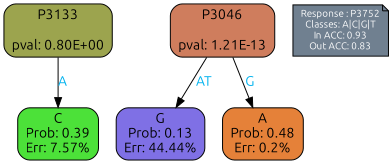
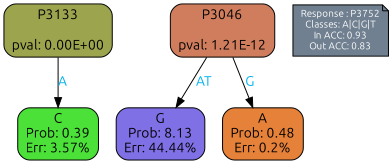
  digraph {
    fontname=Ubuntu
    ranksep=equally
    splines=polylines
    node [color=black fontname=Ubuntu shape=box style="filled, rounded"]
    edge [fontcolor=deepskyblue2 fontname=Ubuntu]
-   n1 [fillcolor="#4ce139" label="C\nProb: 0.39\nErr: 7.57%"]
-   n2 [fillcolor="#7f70e5" label="G\nProb: 0.13\nErr: 44.44%"]
+   n1 [fillcolor="#4ce139" label="C\nProb: 0.39\nErr: 3.57%"]
+   n2 [fillcolor="#7f70e5" label="G\nProb: 8.13\nErr: 44.44%"]
    n3 [fillcolor="#e58139" label="A\nProb: 0.48\nErr: 0.2%"]
    n4 [align=left fillcolor=slategray fontcolor=white fontsize=10 label="Response : P3752\nClasses: A|C|G|T\nIn ACC: 0.93\nOut ACC: 0.83\n" shape=note style=filled]
-   n5 [fillcolor="#9ca44e" label="P3133\n\npval: 0.80E+00"]
-   n6 [fillcolor="#cf7d5d" label="P3046\n\npval: 1.21E-13"]
+   n5 [fillcolor="#9ca44e" label="P3133\n\npval: 0.00E+00"]
+   n6 [fillcolor="#cf7d5d" label="P3046\n\npval: 1.21E-12"]
    subgraph sub_1 {
      rank=same
      n1
      n2
      n3
    }
    subgraph sub_2 {
      rank=same
      n4
      n5
    }
    n5 -> n1 [label=A]
    n6 -> n2 [label=AT]
    n6 -> n3 [label=G]
  }
